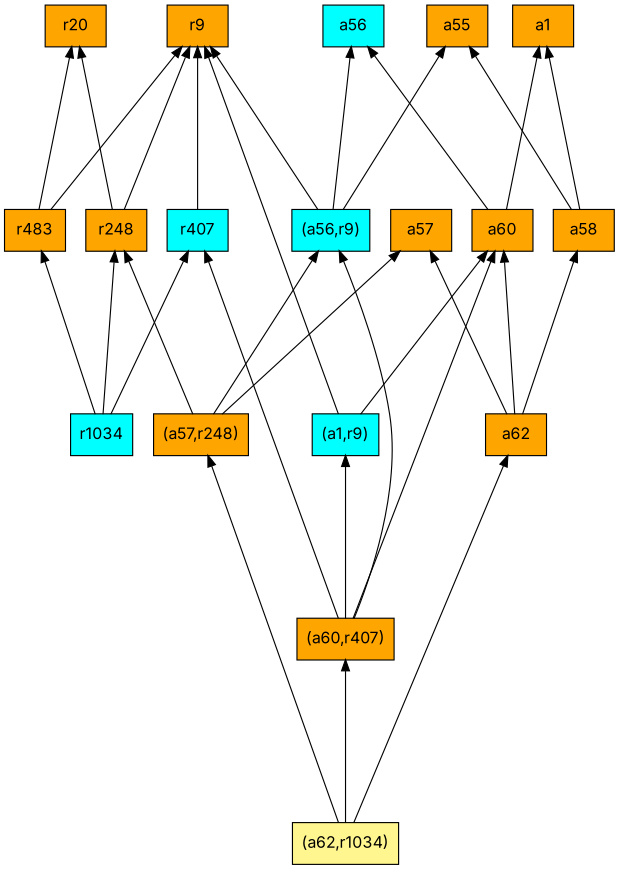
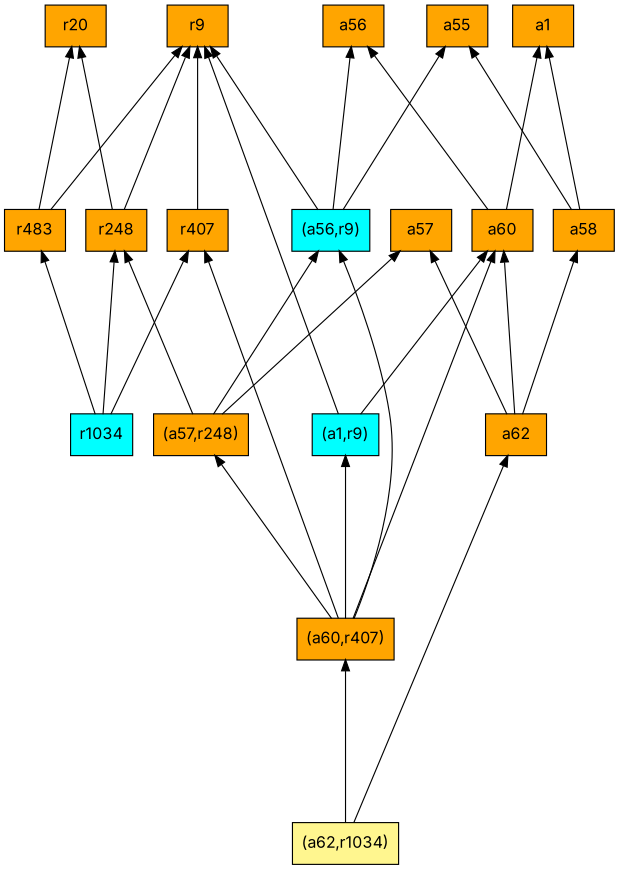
  digraph {
    fontname=Inter
    rankdir=BT
    ranksep=2.0
    node [fillcolor=orange fontname=Inter shape=record style=filled]
    edge [fontname=Inter]
    n1 [fillcolor=cyan label="{(a1,r9)}"]
    n2 [label="{r9}"]
    n3 [label="{a60}"]
    n4 [label="{a1}"]
    n5 [label="{a58}"]
    n6 [label="{a55}"]
-   n7 [fillcolor=cyan label="{a56}"]
+   n7 [label="{a56}"]
    n8 [label="{a57}"]
    n9 [label="{r483}"]
    n10 [label="{r20}"]
    n11 [fillcolor=khaki1 label="{(a62,r1034)}"]
    n12 [label="{a62}"]
    n13 [label="{(a57,r248)}"]
    n14 [label="{(a60,r407)}"]
    n15 [label="{r248}"]
    n16 [fillcolor=cyan label="{(a56,r9)}"]
-   n17 [fillcolor=cyan label="{r407}"]
+   n17 [label="{r407}"]
    n18 [fillcolor=cyan label="{r1034}"]
    n1 -> n2
    n1 -> n3
    n3 -> n4
    n3 -> n7
    n5 -> n4
    n5 -> n6
    n9 -> n2
    n9 -> n10
    n11 -> n12
-   n11 -> n13
+   n14 -> n13
    n11 -> n14
    n12 -> n3
    n12 -> n5
    n12 -> n8
    n13 -> n8
    n13 -> n15
    n13 -> n16
    n14 -> n1
    n14 -> n3
    n14 -> n16
    n14 -> n17
    n15 -> n2
    n15 -> n10
    n16 -> n2
    n16 -> n6
    n16 -> n7
    n17 -> n2
    n18 -> n9
    n18 -> n15
    n18 -> n17
  }
